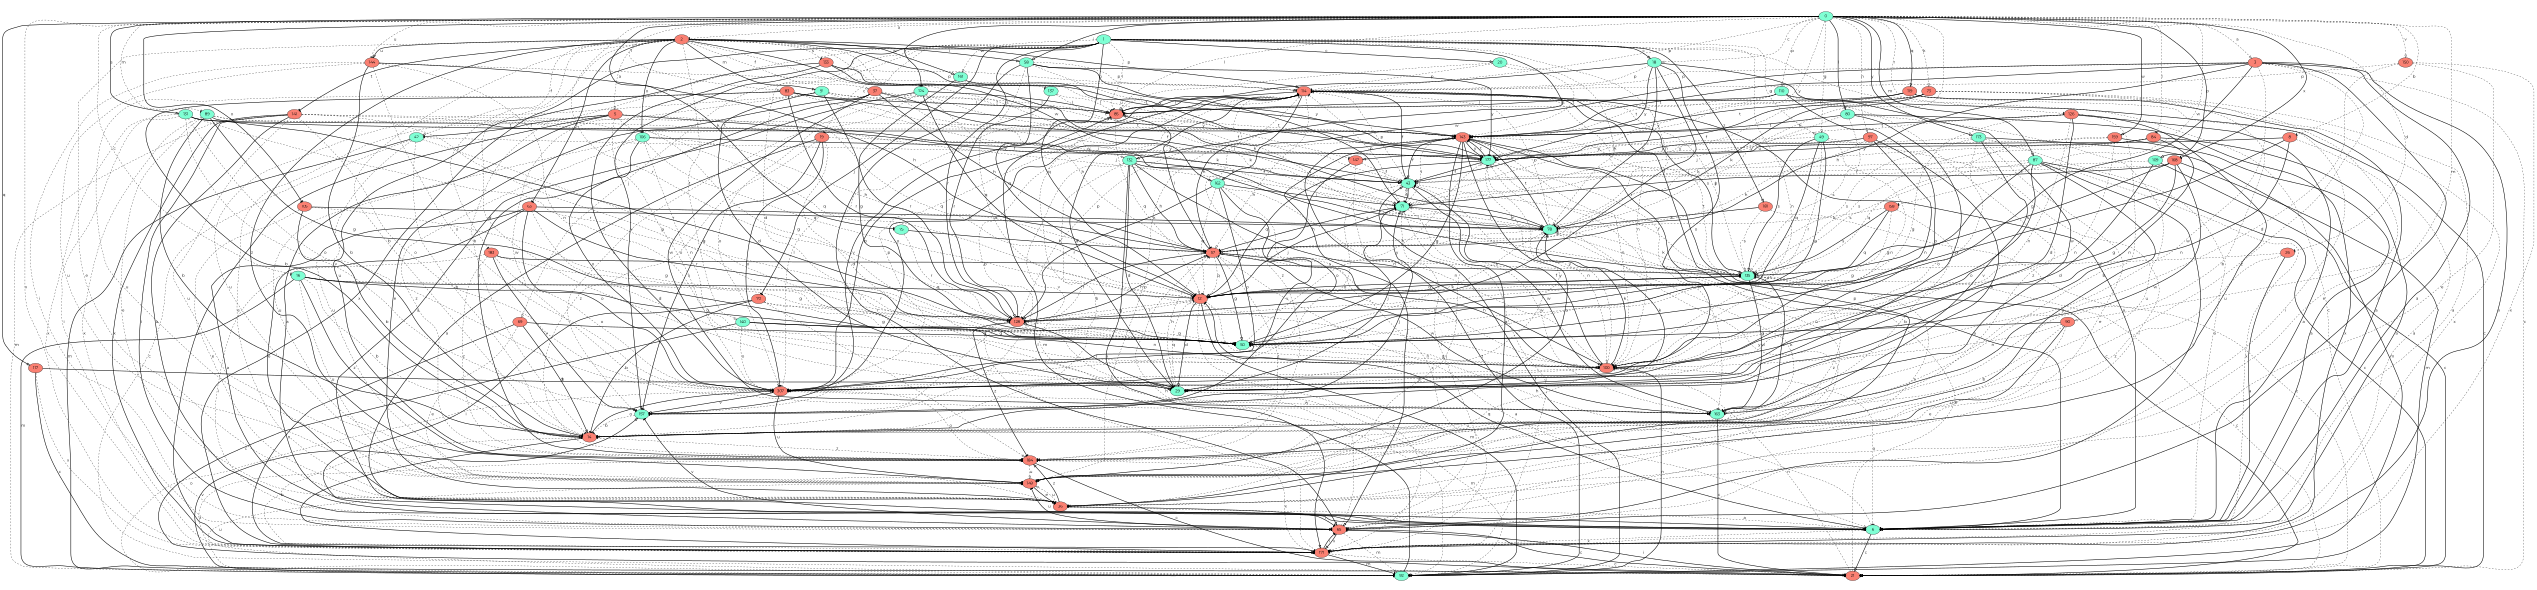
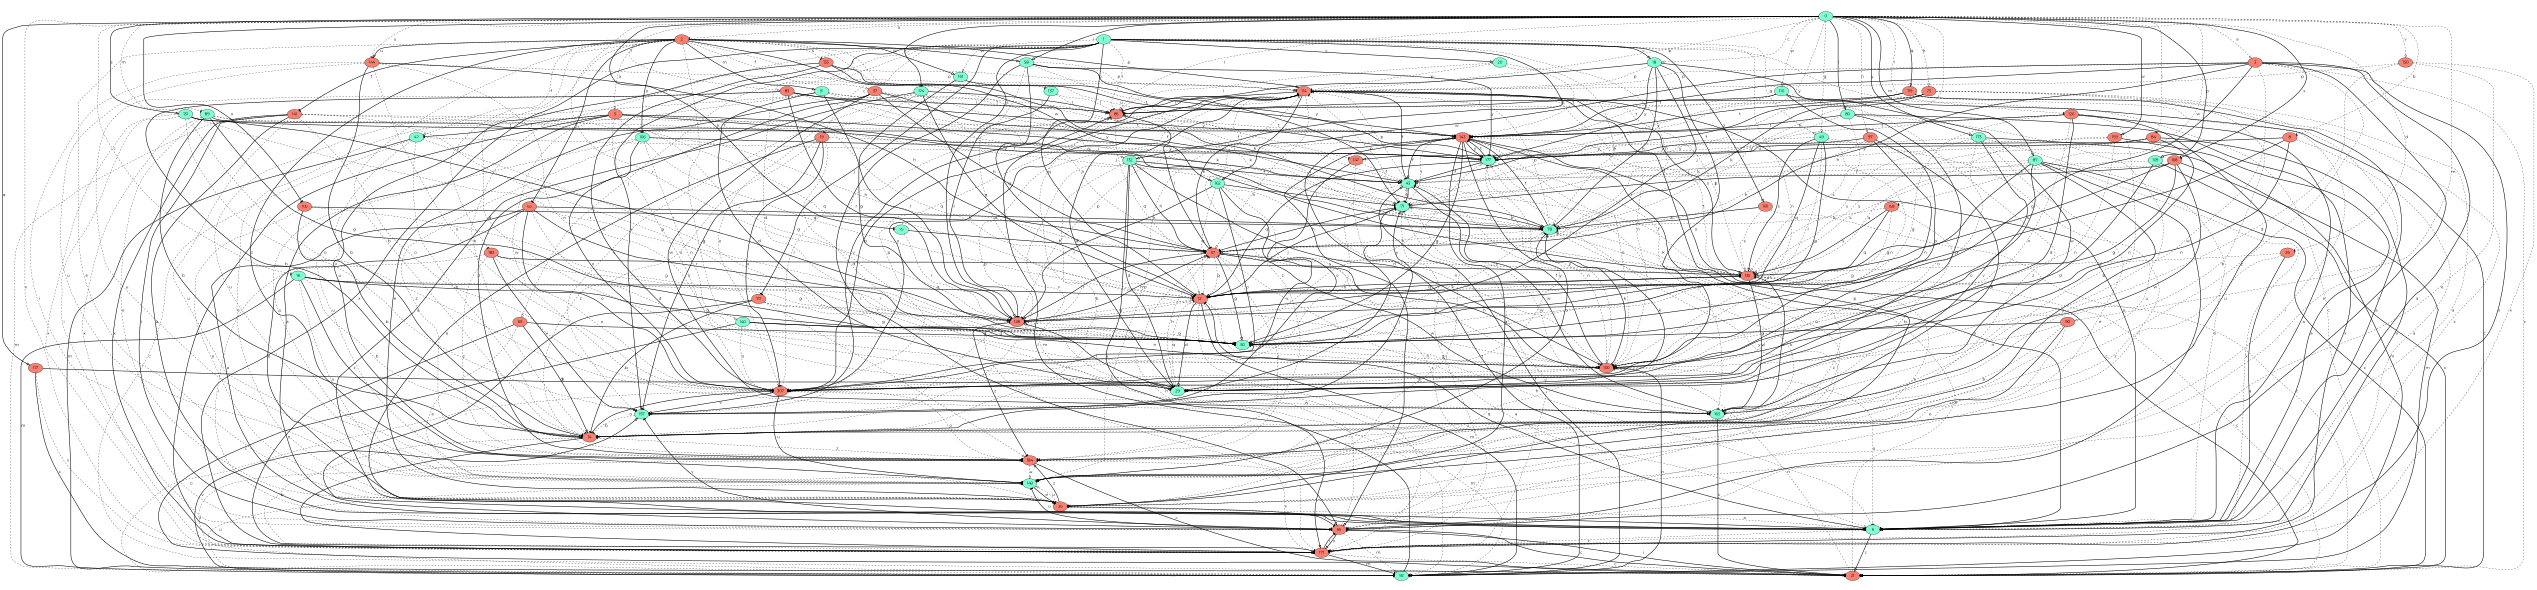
  strict digraph {
    fontname=Montserrat
    node [fillcolor=salmon fontname=Montserrat style=filled]
    edge [arrowhead=onormal fontname=Montserrat style=dashed]
    0 [fillcolor=aquamarine]
    2
    3
    8
    16 [fillcolor=aquamarine]
    18 [fillcolor=aquamarine]
    26
    49 [fillcolor=aquamarine]
    58 [fillcolor=aquamarine]
    73
    75 [fillcolor=aquamarine]
    78 [fillcolor=aquamarine]
    80 [fillcolor=aquamarine]
    83
    84
    85
    87 [fillcolor=aquamarine]
    89 [fillcolor=aquamarine]
    90
    97
    105
    109 [fillcolor=aquamarine]
    110 [fillcolor=aquamarine]
    114
    117
    119
    124 [fillcolor=aquamarine]
    126
    128
    131 [fillcolor=aquamarine]
    144
    150
    158
    159
    168
    171
    173 [fillcolor=aquamarine]
    177 [fillcolor=aquamarine]
    14
    29 [fillcolor=aquamarine]
    132 [fillcolor=aquamarine]
    161 [fillcolor=aquamarine]
    5
    36
    37
    42 [fillcolor=aquamarine]
    63
    91 [fillcolor=aquamarine]
    106 [fillcolor=aquamarine]
    133
    137 [fillcolor=aquamarine]
    140 [fillcolor=aquamarine]
    141
    147
    162 [fillcolor=aquamarine]
    183
    184
    21
    57
    6 [fillcolor=aquamarine]
    50 [fillcolor=aquamarine]
    65
    143
    163 [fillcolor=aquamarine]
    100
    121
    92 [fillcolor=aquamarine]
-   149
+   149 [fillcolor=aquamarine]
    n69 [label=307]
-   135 [fillcolor=aquamarine]
+   135
    71 [fillcolor=aquamarine]
    43 [fillcolor=aquamarine]
    157 [fillcolor=aquamarine]
    1 [fillcolor=aquamarine]
    19
    20 [fillcolor=aquamarine]
    69
    70
    181
    0 -> 2 [arrowhead=tee label=a]
    0 -> 3 [label=a]
    0 -> 8 [arrowhead=tee label=b]
    0 -> 16 [arrowhead=tee label=c]
    0 -> 18 [label=c]
    0 -> 26 [arrowhead=tee label=d]
    0 -> 49 [label=g]
    0 -> 58 [label=i style=bold]
    0 -> 73 [label=k]
    0 -> 75 [arrowhead=tee label=k style=bold]
    0 -> 78 [label=k]
    0 -> 80 [label=l style=bold]
    0 -> 83 [label=l]
    0 -> 84 [arrowhead=tee label=l]
    0 -> 85 [label=l]
    0 -> 87 [label=m style=bold]
    0 -> 89 [arrowhead=tee label=m]
    0 -> 90 [label=m]
    0 -> 97 [label=n]
    0 -> 105 [arrowhead=tee label=o style=bold]
    0 -> 109 [label=p style=bold]
    0 -> 110 [label=p]
    0 -> 114 [arrowhead=tee label=p]
    0 -> 117 [label=q style=bold]
    0 -> 119 [label=q style=bold]
    0 -> 124 [arrowhead=tee label=r style=bold]
    0 -> 126 [arrowhead=tee label=r]
    0 -> 128 [label=r]
    0 -> 131 [label=s style=bold]
    0 -> 144 [arrowhead=tee label=u]
    0 -> 150 [label=v]
    0 -> 158 [arrowhead=tee label=w]
    0 -> 159 [label=w style=bold]
    0 -> 168 [arrowhead=tee label=x style=bold]
    0 -> 171 [label=x]
    0 -> 173 [label=y style=bold]
    0 -> 177 [arrowhead=tee label=y]
    2 -> 58 [label=i style=bold]
    2 -> 114 [label=p style=bold]
    2 -> 144 [label=u style=bold]
    2 -> 14 [arrowhead=tee label=b]
    2 -> 29 [arrowhead=tee label=d]
    2 -> 132 [label=s]
    2 -> 161 [label=w style=bold]
    2 -> 5 [label=a]
    2 -> 36 [arrowhead=tee label=e]
    2 -> 37 [label=f]
    2 -> 42 [label=f]
    2 -> 63 [arrowhead=tee label=i style=bold]
    2 -> 91 [label=m style=bold]
    2 -> 106 [arrowhead=tee label=o style=bold]
    2 -> 133 [arrowhead=tee label=s]
    2 -> 137 [arrowhead=tee label=t]
    2 -> 140 [label=t]
    2 -> 141 [arrowhead=tee label=t style=bold]
    2 -> 147 [arrowhead=tee label=u]
    2 -> 162 [label=w style=bold]
    2 -> 183 [arrowhead=tee label=z]
    2 -> 184 [arrowhead=tee label=z style=bold]
    3 -> 114 [arrowhead=tee label=p]
    3 -> 171 [label=x style=bold]
    3 -> 162 [label=w style=bold]
    3 -> 184 [label=z]
    3 -> 21 [label=c]
    3 -> 57 [arrowhead=tee label=h style=bold]
    3 -> 6 [arrowhead=tee label=a style=bold]
    3 -> 50 [arrowhead=tee label=g style=bold]
    3 -> 65 [arrowhead=tee label=i style=bold]
    3 -> 143 [arrowhead=tee label=t style=bold]
    3 -> 163 [label=w]
    8 -> 128 [arrowhead=tee label=r style=bold]
    8 -> 147 [label=u style=bold]
    8 -> 6 [label=a]
    8 -> 100 [label=n style=bold]
    16 -> 128 [arrowhead=tee label=r]
    16 -> 14 [arrowhead=tee label=b]
    16 -> 184 [arrowhead=tee label=z style=bold]
    16 -> 50 [arrowhead=tee label=g style=bold]
    16 -> 121 [arrowhead=tee label=q style=bold]
    16 -> 92 [arrowhead=tee label=m style=bold]
    16 -> 149 [label=u]
    18 -> 78 [arrowhead=tee label=k style=bold]
    18 -> 85 [arrowhead=tee label=l style=bold]
    18 -> 114 [arrowhead=tee label=p]
    18 -> 128 [arrowhead=tee label=r style=bold]
    18 -> 177 [arrowhead=tee label=y style=bold]
    18 -> 163 [arrowhead=tee label=w style=bold]
    18 -> n69 [label=o style=bold]
    26 -> 184 [arrowhead=tee label=z]
    26 -> 6 [label=a style=bold]
    26 -> 135 [arrowhead=tee label=s]
    49 -> 128 [label=r]
    49 -> 177 [label=y]
    49 -> 50 [arrowhead=tee label=g style=bold]
    49 -> 65 [label=i]
    49 -> 100 [arrowhead=tee label=n]
    49 -> 121 [label=q style=bold]
    49 -> 135 [label=s style=bold]
    58 -> 114 [arrowhead=tee label=p]
    58 -> 177 [arrowhead=tee label=y style=bold]
    58 -> 65 [label=i style=bold]
    58 -> 100 [arrowhead=tee label=n]
    58 -> 121 [arrowhead=tee label=q style=bold]
    58 -> 135 [label=s]
    58 -> 71 [arrowhead=tee label=j style=bold]
    73 -> 78 [label=k style=bold]
    73 -> 85 [label=l]
    73 -> 14 [arrowhead=tee label=b]
    73 -> 36 [arrowhead=tee label=e]
    73 -> 6 [arrowhead=tee label=a]
    73 -> 71 [label=j]
    73 -> 43 [arrowhead=tee label=f style=bold]
    75 -> 128 [label=r]
    75 -> 57 [arrowhead=tee label=h style=bold]
    78 -> 114 [label=p]
    78 -> 57 [arrowhead=tee label=h]
    78 -> 143 [arrowhead=tee label=t style=bold]
    78 -> 71 [label=j]
    80 -> 78 [label=k]
    80 -> 171 [arrowhead=tee label=x style=bold]
    80 -> 29 [arrowhead=tee label=d style=bold]
    80 -> 143 [label=t style=bold]
    80 -> 149 [arrowhead=tee label=u]
    80 -> 135 [label=s]
    83 -> 85 [label=l style=bold]
    83 -> 128 [arrowhead=tee label=r style=bold]
    83 -> 177 [arrowhead=tee label=y style=bold]
    83 -> 14 [label=b style=bold]
    83 -> 149 [arrowhead=tee label=u]
    83 -> 71 [label=j]
    84 -> 177 [arrowhead=tee label=y style=bold]
    84 -> 6 [label=a style=bold]
    84 -> 100 [label=n style=bold]
    84 -> 135 [label=s]
    84 -> 71 [arrowhead=tee label=j]
    85 -> 143 [arrowhead=tee label=t]
    85 -> 121 [label=q]
    85 -> 92 [label=m]
    87 -> 171 [arrowhead=tee label=x]
    87 -> 184 [label=z style=bold]
    87 -> 21 [label=c style=bold]
    87 -> 50 [arrowhead=tee label=g style=bold]
    87 -> 65 [arrowhead=tee label=i style=bold]
    87 -> n69 [label=o style=bold]
    87 -> 135 [arrowhead=tee label=s]
    87 -> 43 [arrowhead=tee label=f]
    89 -> 128 [label=r style=bold]
    89 -> 171 [arrowhead=tee label=x]
    89 -> 14 [label=b style=bold]
    89 -> 36 [arrowhead=tee label=e]
    89 -> 50 [arrowhead=tee label=g style=bold]
    89 -> 143 [arrowhead=tee label=t]
    89 -> 71 [label=j]
    90 -> 14 [label=b]
    90 -> 36 [label=e]
    90 -> 50 [label=g style=bold]
    90 -> 100 [arrowhead=tee label=n]
    90 -> 149 [label=u style=bold]
    97 -> 177 [label=y style=bold]
    97 -> 14 [arrowhead=tee label=b style=bold]
    97 -> 57 [label=h]
    97 -> 100 [label=n style=bold]
    105 -> 78 [arrowhead=tee label=k style=bold]
    105 -> 14 [arrowhead=tee label=b style=bold]
    105 -> 36 [label=e]
    105 -> 50 [arrowhead=tee label=g]
    109 -> 29 [label=d style=bold]
    109 -> 21 [arrowhead=tee label=c style=bold]
    109 -> 43 [label=f]
    110 -> 85 [arrowhead=tee label=l style=bold]
    110 -> 177 [arrowhead=tee label=y]
    110 -> 184 [arrowhead=tee label=z]
    110 -> 21 [label=c style=bold]
    110 -> 143 [label=t]
    110 -> n69 [label=o style=bold]
    114 -> 85 [arrowhead=tee label=l style=bold]
    114 -> 29 [label=d style=bold]
    114 -> 184 [label=z]
    114 -> 57 [arrowhead=tee label=h style=bold]
    114 -> 6 [arrowhead=tee label=a style=bold]
    114 -> 100 [label=n]
    114 -> n69 [arrowhead=tee label=o style=bold]
    114 -> 135 [label=s style=bold]
    114 -> 43 [arrowhead=tee label=f style=bold]
    114 -> 157 [label=v style=bold]
    117 -> 171 [label=x]
    117 -> 29 [label=d style=bold]
    117 -> 21 [arrowhead=tee label=c style=bold]
    119 -> 85 [arrowhead=tee label=l style=bold]
    119 -> 171 [arrowhead=tee label=x]
    119 -> 6 [arrowhead=tee label=a style=bold]
    119 -> 65 [label=i]
    119 -> 143 [label=t style=bold]
    124 -> 85 [label=l style=bold]
    124 -> 57 [label=h]
    124 -> 6 [arrowhead=tee label=a style=bold]
    124 -> 121 [label=q style=bold]
    124 -> n69 [label=o]
    124 -> 71 [label=j]
    124 -> 157 [label=v]
    126 -> 14 [arrowhead=tee label=b]
    126 -> 29 [label=d style=bold]
    126 -> 6 [arrowhead=tee label=a style=bold]
    126 -> 50 [arrowhead=tee label=g]
    126 -> 143 [label=t style=bold]
    126 -> 100 [arrowhead=tee label=n]
    126 -> 149 [label=u style=bold]
    126 -> 71 [arrowhead=tee label=j]
    128 -> 114 [arrowhead=tee label=p]
    128 -> 184 [arrowhead=tee label=z style=bold]
    128 -> 57 [label=h style=bold]
    128 -> 50 [label=g]
    128 -> 121 [label=q]
    131 -> 128 [arrowhead=tee label=r]
    131 -> 171 [label=x]
    131 -> 65 [label=i]
    131 -> 143 [arrowhead=tee label=t style=bold]
    131 -> n69 [arrowhead=tee label=o]
    131 -> 43 [label=f style=bold]
    131 -> 157 [arrowhead=tee label=v]
    144 -> 114 [label=p]
    144 -> 14 [arrowhead=tee label=b style=bold]
    144 -> 57 [label=h style=bold]
    144 -> 65 [label=i]
    144 -> 100 [arrowhead=tee label=n]
    144 -> 149 [arrowhead=tee label=u]
    144 -> n69 [label=o]
    150 -> 114 [arrowhead=tee label=p]
    150 -> 171 [label=x]
    150 -> 29 [label=d]
    150 -> 36 [arrowhead=tee label=e]
    158 -> 78 [label=k]
    158 -> 14 [arrowhead=tee label=b]
    158 -> 50 [label=g]
    158 -> 121 [label=q style=bold]
    158 -> 135 [label=s style=bold]
    159 -> 177 [label=y]
    159 -> 6 [label=a style=bold]
    159 -> 100 [arrowhead=tee label=n]
    159 -> 121 [arrowhead=tee label=q]
    168 -> 50 [label=g style=bold]
    168 -> 163 [arrowhead=tee label=w style=bold]
    168 -> 92 [label=m style=bold]
    168 -> 135 [label=s style=bold]
    168 -> 71 [label=j style=bold]
    168 -> 43 [label=f]
    171 -> 128 [arrowhead=tee label=r]
    171 -> 14 [label=b]
    171 -> 21 [label=c]
    171 -> 65 [arrowhead=tee label=i style=bold]
    171 -> 92 [arrowhead=tee label=m style=bold]
    171 -> 71 [arrowhead=tee label=j]
    173 -> 177 [label=y]
    173 -> 36 [arrowhead=tee label=e]
    173 -> 6 [arrowhead=tee label=a]
    173 -> 92 [arrowhead=tee label=m style=bold]
    173 -> n69 [label=o]
    173 -> 135 [arrowhead=tee label=s]
    173 -> 157 [arrowhead=tee label=v style=bold]
    177 -> 143 [arrowhead=tee label=t style=bold]
    177 -> 163 [arrowhead=tee label=w]
    177 -> 121 [label=q style=bold]
    177 -> 149 [label=u]
    177 -> 43 [label=f style=bold]
    14 -> 114 [label=p]
    14 -> 171 [arrowhead=tee label=x style=bold]
    14 -> 184 [arrowhead=tee label=z]
    14 -> n69 [label=o style=bold]
    14 -> 71 [label=j style=bold]
    29 -> 78 [label=k style=bold]
    29 -> 128 [label=r style=bold]
    29 -> 177 [label=y]
    29 -> 57 [arrowhead=tee label=h]
    29 -> 121 [arrowhead=tee label=q]
    29 -> 92 [label=m]
    29 -> 71 [arrowhead=tee label=j style=bold]
    132 -> 171 [label=x style=bold]
    132 -> 14 [label=b]
    132 -> 29 [arrowhead=tee label=d style=bold]
    132 -> 57 [arrowhead=tee label=h style=bold]
    132 -> 100 [label=n style=bold]
    132 -> 135 [arrowhead=tee label=s style=bold]
    132 -> 43 [label=f style=bold]
    132 -> 157 [label=v]
    161 -> 177 [arrowhead=tee label=y style=bold]
    161 -> 50 [arrowhead=tee label=g style=bold]
    5 -> 78 [label=k style=bold]
    5 -> 171 [label=x style=bold]
-   2 -> 177 [arrowhead=tee label=y style=bold]
+   5 -> 177 [arrowhead=tee label=y style=bold]
    5 -> 36 [label=e]
    5 -> 42 [arrowhead=tee label=f style=bold]
    5 -> 6 [label=a style=bold]
    5 -> 50 [label=g]
    5 -> 121 [arrowhead=tee label=q]
    5 -> n69 [label=o]
    36 -> 114 [arrowhead=tee label=p style=bold]
    36 -> 184 [label=z style=bold]
    36 -> 6 [arrowhead=tee label=a]
    36 -> 65 [arrowhead=tee label=i style=bold]
    36 -> 149 [label=u]
    36 -> 71 [label=j]
    37 -> 78 [label=k]
    37 -> 85 [label=l]
    37 -> 36 [label=e style=bold]
    37 -> 184 [arrowhead=tee label=z style=bold]
    37 -> 57 [label=h style=bold]
    37 -> 163 [arrowhead=tee label=w style=bold]
    37 -> 43 [label=f style=bold]
    42 -> 177 [label=y]
    42 -> 14 [arrowhead=tee label=b]
    42 -> 21 [label=c]
    42 -> 50 [label=g]
    42 -> 92 [arrowhead=tee label=m style=bold]
    42 -> 149 [arrowhead=tee label=u]
    63 -> 78 [label=k style=bold]
    63 -> 128 [label=r style=bold]
    63 -> 29 [arrowhead=tee label=d]
    63 -> 36 [label=e style=bold]
    63 -> 6 [label=a style=bold]
    63 -> n69 [arrowhead=tee label=o style=bold]
    91 -> 78 [label=k]
    91 -> 85 [label=l]
    91 -> 128 [label=r style=bold]
    91 -> 29 [arrowhead=tee label=d style=bold]
    91 -> 143 [arrowhead=tee label=t]
    91 -> 163 [label=w]
    91 -> 149 [label=u]
    106 -> 177 [arrowhead=tee label=y style=bold]
    106 -> 184 [label=z]
    106 -> 57 [label=h]
    106 -> 100 [label=n]
    106 -> 121 [label=q]
    106 -> 149 [label=u]
    106 -> n69 [arrowhead=tee label=o style=bold]
    133 -> 78 [label=k style=bold]
    133 -> 114 [label=p]
    133 -> 143 [label=t style=bold]
    133 -> 149 [arrowhead=tee label=u style=bold]
    133 -> n69 [label=o style=bold]
    137 -> 85 [arrowhead=tee label=l]
    137 -> 128 [arrowhead=tee label=r style=bold]
    137 -> 43 [arrowhead=tee label=f]
    140 -> 21 [arrowhead=tee label=c style=bold]
    140 -> 50 [arrowhead=tee label=g style=bold]
    140 -> 100 [label=n style=bold]
    140 -> n69 [arrowhead=tee label=o]
    141 -> 171 [arrowhead=tee label=x style=bold]
    141 -> 6 [arrowhead=tee label=a style=bold]
    141 -> 50 [arrowhead=tee label=g]
    141 -> 65 [arrowhead=tee label=i style=bold]
    141 -> 143 [label=t]
    141 -> 121 [arrowhead=tee label=q]
    141 -> 92 [arrowhead=tee label=m]
    141 -> 149 [arrowhead=tee label=u]
    141 -> n69 [arrowhead=tee label=o]
    147 -> 65 [label=i]
    147 -> n69 [arrowhead=tee label=o style=bold]
    147 -> 43 [label=f]
    162 -> 128 [arrowhead=tee label=r style=bold]
    162 -> 171 [arrowhead=tee label=x]
    162 -> 100 [arrowhead=tee label=n]
    162 -> 121 [arrowhead=tee label=q]
    162 -> n69 [arrowhead=tee label=o style=bold]
    162 -> 71 [arrowhead=tee label=j style=bold]
    162 -> 157 [arrowhead=tee label=v style=bold]
    183 -> 184 [label=z]
    183 -> 50 [label=g]
    183 -> 65 [label=i]
    183 -> n69 [arrowhead=tee label=o]
    183 -> 135 [arrowhead=tee label=s style=bold]
    183 -> 157 [label=v style=bold]
    184 -> 78 [label=k]
    184 -> 171 [arrowhead=tee label=x]
    184 -> 21 [arrowhead=tee label=c style=bold]
    184 -> 149 [label=u]
    184 -> n69 [label=o]
    21 -> 78 [label=k]
    21 -> 65 [arrowhead=tee label=i style=bold]
    21 -> 100 [arrowhead=tee label=n]
    57 -> 85 [label=l style=bold]
    57 -> 128 [label=r style=bold]
    57 -> 184 [label=z]
    57 -> 50 [label=g style=bold]
    57 -> 163 [label=w style=bold]
    57 -> 100 [arrowhead=tee label=n]
    57 -> 121 [label=q]
    57 -> 135 [arrowhead=tee label=s]
    6 -> 171 [arrowhead=tee label=x]
    6 -> 21 [label=c style=bold]
    6 -> 57 [arrowhead=tee label=h]
    6 -> 121 [arrowhead=tee label=q style=bold]
    50 -> 78 [label=k]
    50 -> 177 [label=y]
    50 -> 100 [label=n]
    65 -> 171 [label=x style=bold]
    65 -> 177 [label=y]
    65 -> 21 [arrowhead=tee label=c style=bold]
    65 -> 57 [arrowhead=tee label=h]
    65 -> 92 [label=m]
    65 -> 149 [arrowhead=tee label=u style=bold]
    65 -> 157 [arrowhead=tee label=v style=bold]
    143 -> 177 [label=y style=bold]
    143 -> 36 [label=q style=bold]
    143 -> 21 [label=c style=bold]
    143 -> 57 [label=h]
    143 -> 6 [arrowhead=tee label=a style=bold]
    143 -> 50 [label=g style=bold]
    143 -> 65 [label=i style=bold]
    143 -> 100 [arrowhead=tee label=n]
    143 -> 149 [label=u style=bold]
    143 -> 43 [label=f style=bold]
    163 -> 21 [label=c style=bold]
    163 -> 135 [arrowhead=tee label=s style=bold]
    100 -> 78 [arrowhead=tee label=k style=bold]
    100 -> 177 [arrowhead=tee label=y]
    100 -> 29 [label=d]
    100 -> 57 [label=h style=bold]
    100 -> 6 [arrowhead=tee label=a]
    100 -> 50 [arrowhead=tee label=g]
    100 -> 149 [arrowhead=tee label=u]
    100 -> n69 [arrowhead=tee label=o]
    100 -> 43 [arrowhead=tee label=f style=bold]
    121 -> 128 [arrowhead=tee label=r]
    121 -> 171 [label=x]
    121 -> 29 [label=d style=bold]
    121 -> 6 [label=a]
    121 -> 92 [label=m style=bold]
    121 -> 135 [arrowhead=tee label=s style=bold]
    121 -> 71 [arrowhead=tee label=j style=bold]
    92 -> 85 [label=l style=bold]
    92 -> 184 [label=z]
    92 -> 143 [label=t style=bold]
    92 -> 100 [label=n style=bold]
    92 -> 149 [arrowhead=tee label=u]
    92 -> n69 [arrowhead=tee label=o]
    92 -> 43 [label=f style=bold]
    92 -> 157 [label=v style=bold]
    149 -> 114 [label=p]
    149 -> 36 [label=e style=bold]
    149 -> 135 [arrowhead=tee label=s]
    n69 -> 85 [arrowhead=tee label=l]
    n69 -> 114 [arrowhead=tee label=p style=bold]
    n69 -> 163 [label=w]
    n69 -> 149 [arrowhead=tee label=u style=bold]
    n69 -> 157 [label=v style=bold]
    135 -> 78 [arrowhead=tee label=k]
    135 -> 114 [label=p]
    135 -> 184 [arrowhead=tee label=z]
    135 -> 21 [label=c]
    135 -> 143 [label=t]
    135 -> 163 [label=w style=bold]
    135 -> 121 [label=q style=bold]
    135 -> 43 [arrowhead=tee label=f]
    71 -> 78 [label=k style=bold]
    71 -> 114 [arrowhead=tee label=p]
    71 -> 57 [arrowhead=tee label=h style=bold]
    71 -> 143 [label=t]
    71 -> 163 [label=w]
    71 -> 43 [label=f]
    43 -> 114 [label=p]
    43 -> 163 [arrowhead=tee label=w style=bold]
    43 -> 100 [label=n]
    43 -> n69 [arrowhead=tee label=o]
    43 -> 71 [arrowhead=tee label=j style=bold]
    157 -> 114 [arrowhead=tee label=p]
    157 -> 14 [arrowhead=tee label=b]
    1 -> 18 [label=c style=bold]
    1 -> 49 [label=g]
    1 -> 85 [arrowhead=tee label=l]
    1 -> 128 [label=r style=bold]
    1 -> 171 [arrowhead=tee label=x style=bold]
    1 -> 14 [arrowhead=tee label=b]
    1 -> 29 [label=d]
    1 -> 132 [label=s style=bold]
    1 -> 161 [label=w]
    1 -> 21 [arrowhead=tee label=c]
    1 -> 57 [arrowhead=tee label=h]
    1 -> 100 [arrowhead=tee label=n]
    1 -> 121 [arrowhead=tee label=q style=bold]
    1 -> 157 [label=v style=bold]
    1 -> 19 [arrowhead=tee label=c]
    1 -> 20 [label=c style=bold]
    1 -> 69 [label=j]
    1 -> 70 [arrowhead=tee label=j style=bold]
    1 -> 181 [label=z style=bold]
    19 -> 177 [arrowhead=tee label=y]
    19 -> 29 [arrowhead=tee label=d]
    19 -> 184 [arrowhead=tee label=z]
    19 -> 6 [arrowhead=tee label=a style=bold]
    19 -> n69 [arrowhead=tee label=o style=bold]
    19 -> 157 [arrowhead=tee label=v style=bold]
    20 -> 78 [label=k]
    20 -> 85 [label=l]
    20 -> 114 [arrowhead=tee label=p]
    20 -> 143 [arrowhead=tee label=t]
    69 -> 171 [arrowhead=tee label=x style=bold]
    69 -> 14 [label=b style=bold]
    69 -> 36 [arrowhead=tee label=e]
    69 -> 50 [label=g style=bold]
    70 -> 128 [label=r]
    70 -> 14 [arrowhead=tee label=b style=bold]
    70 -> 184 [label=z]
    70 -> 50 [label=g]
    70 -> 65 [arrowhead=tee label=i style=bold]
    181 -> 78 [arrowhead=tee label=k style=bold]
    181 -> 21 [label=c]
    181 -> 135 [label=s]
  }
